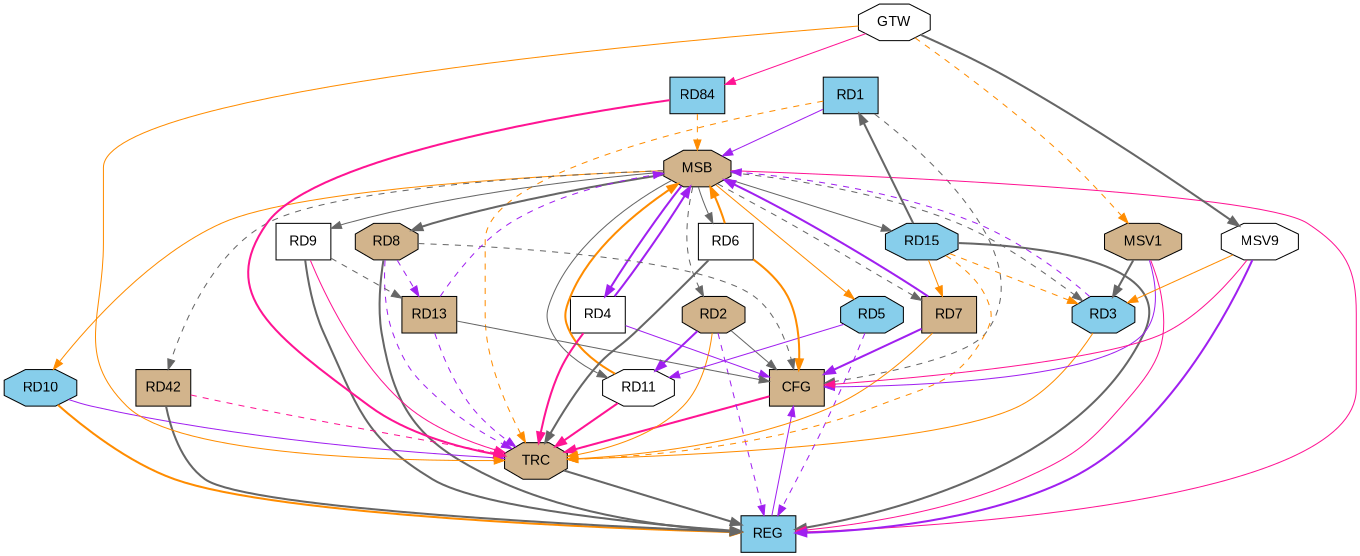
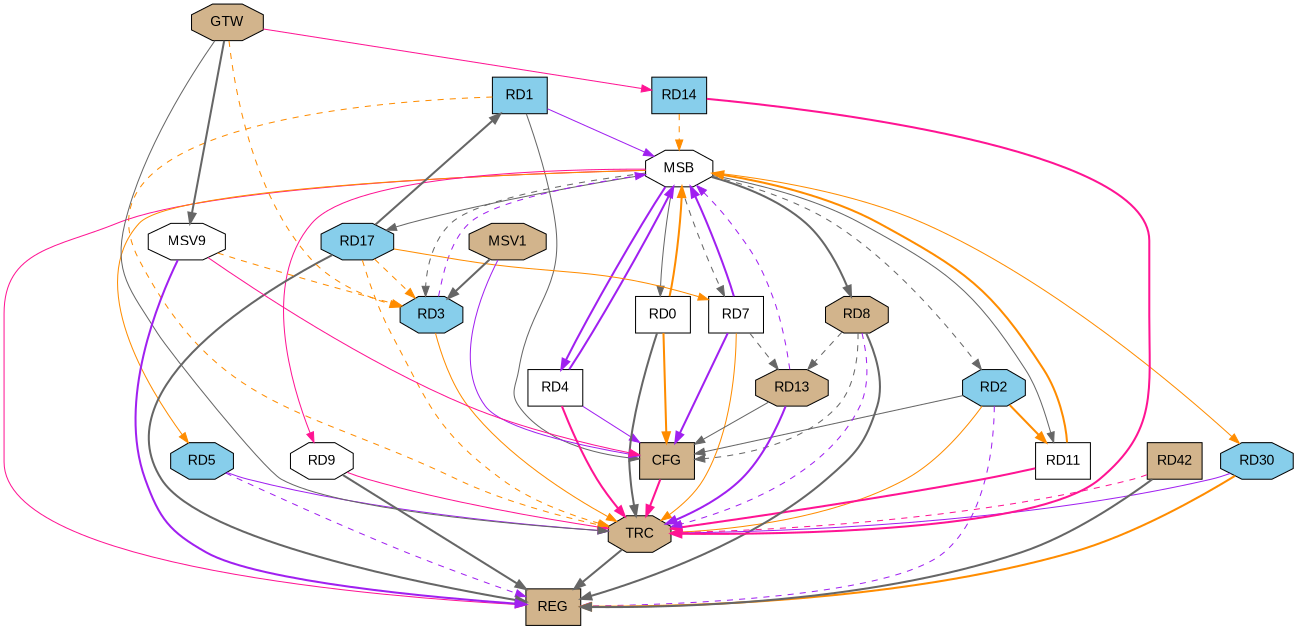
  strict digraph {
    fontname="Liberation Sans"
    node [fillcolor=tan fontname="Liberation Sans" shape=box style=filled]
    edge [color=gray40 fontname="Liberation Sans" style=bold]
    n1 [fillcolor=skyblue label=RD1]
-   n2 [label=MSB shape=octagon]
+   n2 [fillcolor=white label=MSB shape=octagon]
    n3 [label=CFG]
    n4 [label=TRC shape=octagon]
-   n5 [label=RD2 shape=octagon]
-   n6 [fillcolor=white label=RD11 shape=octagon]
-   n7 [fillcolor=skyblue label=REG]
+   n5 [fillcolor=skyblue label=RD2 shape=octagon]
+   n6 [fillcolor=white label=RD11]
+   n7 [label=REG]
    n8 [fillcolor=skyblue label=RD3 shape=octagon]
    n9 [fillcolor=white label=RD4]
    n10 [fillcolor=skyblue label=RD5 shape=octagon]
-   n11 [fillcolor=white label=RD6]
-   n12 [label=RD7]
+   n11 [fillcolor=white label=RD0]
+   n12 [fillcolor=white label=RD7]
    n13 [label=RD8 shape=octagon]
-   n14 [fillcolor=white label=RD9]
-   n15 [fillcolor=skyblue label=RD10 shape=octagon]
+   n14 [fillcolor=white label=RD9 shape=octagon]
+   n15 [fillcolor=skyblue label=RD30 shape=octagon]
    n16 [label=RD42]
-   n17 [fillcolor=skyblue label=RD15 shape=octagon]
-   n18 [label=RD13]
-   n19 [fillcolor=skyblue label=RD84]
-   n20 [fillcolor=white label=GTW shape=octagon]
+   n17 [fillcolor=skyblue label=RD17 shape=octagon]
+   n18 [label=RD13 shape=octagon]
+   n19 [fillcolor=skyblue label=RD14]
+   n20 [label=GTW shape=octagon]
    n21 [label=MSV1 shape=octagon]
    n22 [fillcolor=white label=MSV9 shape=octagon]
    n1 -> n2 [color=purple style=solid]
-   n1 -> n3 [style=dashed]
+   n1 -> n3 [style=solid]
    n1 -> n4 [color=darkorange style=dashed]
    n2 -> n5 [style=dashed]
    n2 -> n6 [style=solid]
    n2 -> n7 [color=deeppink style=solid]
    n2 -> n8 [style=dashed]
    n2 -> n9 [color=purple]
    n2 -> n10 [color=darkorange style=solid]
    n2 -> n11 [style=solid]
    n2 -> n12 [style=dashed]
    n2 -> n13
-   n2 -> n14 [style=solid]
+   n2 -> n14 [color=deeppink style=solid]
    n2 -> n15 [color=darkorange style=solid]
-   n2 -> n16 [style=dashed]
    n2 -> n17 [style=solid]
    n3 -> n4 [color=deeppink]
    n4 -> n7
    n5 -> n3 [style=solid]
    n5 -> n4 [color=darkorange style=solid]
-   n5 -> n6 [color=purple]
+   n5 -> n6 [color=darkorange]
    n5 -> n7 [color=purple style=dashed]
    n6 -> n2 [color=darkorange]
    n6 -> n4 [color=deeppink]
-   n7 -> n3 [color=purple style=solid]
    n8 -> n2 [color=purple style=dashed]
    n8 -> n4 [color=darkorange style=solid]
    n9 -> n2 [color=purple]
    n9 -> n3 [color=purple style=solid]
    n9 -> n4 [color=deeppink]
-   n10 -> n6 [color=purple style=solid]
+   n10 -> n4 [color=purple style=solid]
    n10 -> n7 [color=purple style=dashed]
    n11 -> n2 [color=darkorange]
    n11 -> n3 [color=darkorange]
    n11 -> n4
    n12 -> n2 [color=purple]
    n12 -> n3 [color=purple]
    n12 -> n4 [color=darkorange style=solid]
    n13 -> n3 [style=dashed]
    n13 -> n4 [color=purple style=dashed]
    n13 -> n7
-   n13 -> n18 [color=purple style=dashed]
+   n13 -> n18 [style=dashed]
    n14 -> n4 [color=deeppink style=solid]
    n14 -> n7
-   n14 -> n18 [style=dashed]
+   n12 -> n18 [style=dashed]
    n15 -> n4 [color=purple style=solid]
    n15 -> n7 [color=darkorange]
    n16 -> n4 [color=deeppink style=dashed]
    n16 -> n7
    n17 -> n1
    n17 -> n4 [color=darkorange style=dashed]
    n17 -> n7
    n17 -> n8 [color=darkorange style=dashed]
    n17 -> n12 [color=darkorange style=solid]
    n18 -> n2 [color=purple style=dashed]
    n18 -> n3 [style=solid]
-   n18 -> n4 [color=purple style=dashed]
+   n18 -> n4 [color=purple]
    n19 -> n2 [color=darkorange style=dashed]
    n19 -> n4 [color=deeppink]
-   n20 -> n4 [color=darkorange style=solid]
+   n20 -> n4 [style=solid]
    n20 -> n19 [color=deeppink style=solid]
-   n20 -> n21 [color=darkorange style=dashed]
+   n20 -> n8 [color=darkorange style=dashed]
    n20 -> n22
    n21 -> n3 [color=purple style=solid]
-   n21 -> n7 [color=deeppink style=solid]
    n21 -> n8
    n22 -> n3 [color=deeppink style=solid]
    n22 -> n7 [color=purple]
-   n22 -> n8 [color=darkorange style=solid]
+   n22 -> n8 [color=darkorange style=dashed]
  }
